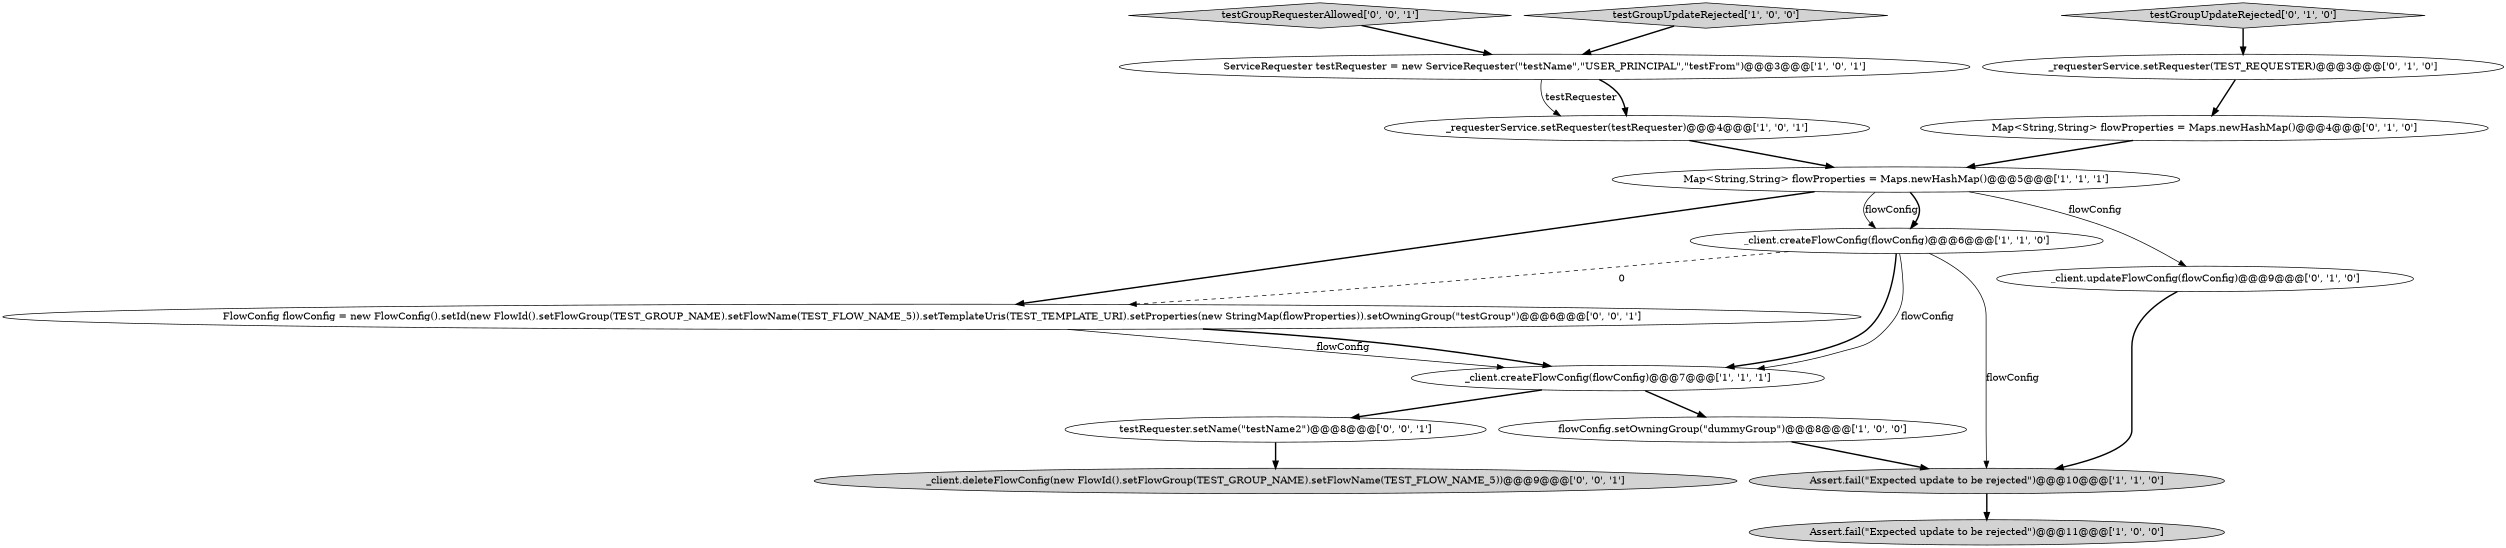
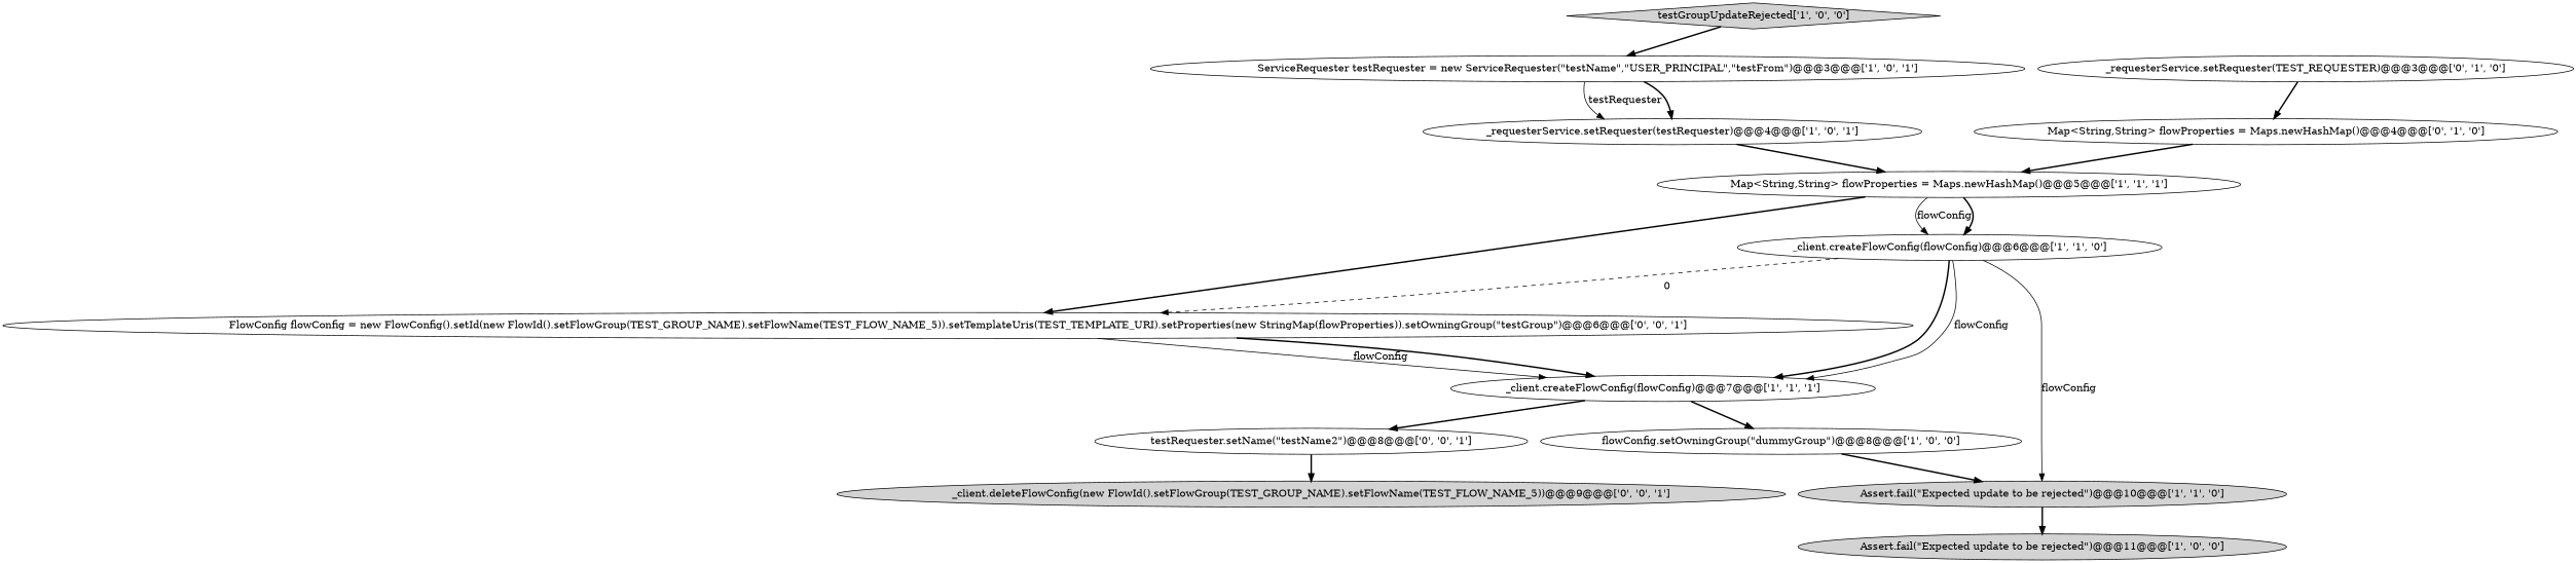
  digraph {
    node [fillcolor=white shape=ellipse style=filled]
    edge [style=bold]
    n1 [label="FlowConfig flowConfig = new FlowConfig().setId(new FlowId().setFlowGroup(TEST_GROUP_NAME).setFlowName(TEST_FLOW_NAME_5)).setTemplateUris(TEST_TEMPLATE_URI).setProperties(new StringMap(flowProperties)).setOwningGroup(\"testGroup\")@@@6@@@['0', '0', '1']"]
    n2 [label="_client.createFlowConfig(flowConfig)@@@7@@@['1', '1', '1']"]
    n3 [label="testRequester.setName(\"testName2\")@@@8@@@['0', '0', '1']"]
    n4 [label="flowConfig.setOwningGroup(\"dummyGroup\")@@@8@@@['1', '0', '0']"]
    n5 [fillcolor=lightgray label="_client.deleteFlowConfig(new FlowId().setFlowGroup(TEST_GROUP_NAME).setFlowName(TEST_FLOW_NAME_5))@@@9@@@['0', '0', '1']"]
    n6 [label="_client.createFlowConfig(flowConfig)@@@6@@@['1', '1', '0']"]
    n7 [fillcolor=lightgray label="Assert.fail(\"Expected update to be rejected\")@@@10@@@['1', '1', '0']"]
    n8 [fillcolor=lightgray label="Assert.fail(\"Expected update to be rejected\")@@@11@@@['1', '0', '0']"]
    n9 [label="ServiceRequester testRequester = new ServiceRequester(\"testName\",\"USER_PRINCIPAL\",\"testFrom\")@@@3@@@['1', '0', '1']"]
    n10 [label="_requesterService.setRequester(testRequester)@@@4@@@['1', '0', '1']"]
    n11 [label="Map<String,String> flowProperties = Maps.newHashMap()@@@5@@@['1', '1', '1']"]
-   n12 [fillcolor=lightgray label="testGroupUpdateRejected['0', '1', '0']" shape=diamond]
    n13 [label="_requesterService.setRequester(TEST_REQUESTER)@@@3@@@['0', '1', '0']"]
    n14 [label="Map<String,String> flowProperties = Maps.newHashMap()@@@4@@@['0', '1', '0']"]
-   n15 [fillcolor=lightgray label="testGroupRequesterAllowed['0', '0', '1']" shape=diamond]
-   n16 [label="_client.updateFlowConfig(flowConfig)@@@9@@@['0', '1', '0']"]
    n17 [fillcolor=lightgray label="testGroupUpdateRejected['1', '0', '0']" shape=diamond]
    n1 -> n2 [label=flowConfig style=solid]
    n1 -> n2
    n2 -> n3
    n2 -> n4
    n3 -> n5
    n4 -> n7
    n6 -> n1 [label=0 style=dashed]
    n6 -> n2
    n6 -> n2 [label=flowConfig style=solid]
    n6 -> n7 [label=flowConfig style=solid]
    n7 -> n8
    n9 -> n10 [label=testRequester style=solid]
    n9 -> n10
    n10 -> n11
    n11 -> n1
    n11 -> n6 [label=flowConfig style=solid]
    n11 -> n6
-   n11 -> n16 [label=flowConfig style=solid]
-   n12 -> n13
    n13 -> n14
    n14 -> n11
-   n15 -> n9
-   n16 -> n7
    n17 -> n9
  }
